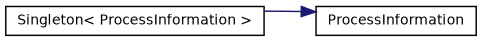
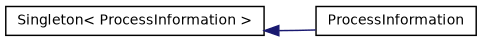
  digraph {
    rankdir=LR
    node [color=black fillcolor=white fontname=Helvetica fontsize=10 shape=record style=filled]
    n1 [height=0.2 label="Singleton\< ProcessInformation \>" width=0.4]
    n2 [height=0.2 label=ProcessInformation width=0.4]
-   n2 -> n1 [color=midnightblue dir=back fontname=Helvetica fontsize=10 labelfontname=Helvetica labelfontsize=10 style=solid]
+   n1 -> n2 [color=midnightblue dir=back fontname=Helvetica fontsize=10 labelfontname=Helvetica labelfontsize=10 style=solid]
  }
